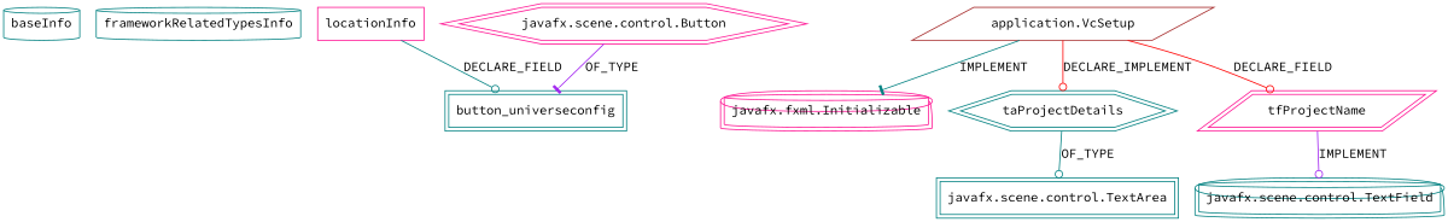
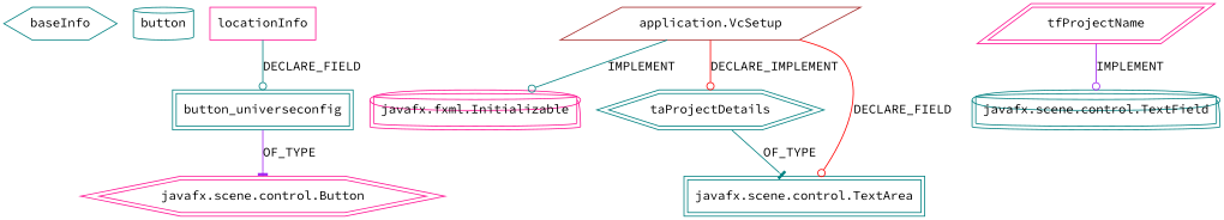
  digraph {
    fontname="Source Code Pro"
    node [color=teal fontname="Source Code Pro" shape=hexagon isFrameworkType=true peripheries=2]
    edge [arrowhead=odot color=teal fontname="Source Code Pro"]
-   baseInfo [category=extension_graph graphId=3675 isAnonymous=false possibleRelation=false shape=cylinder isFrameworkType="" peripheries=""]
-   frameworkRelatedTypesInfo [0="javafx.fxml.Initializable" shape=cylinder isFrameworkType="" peripheries=""]
+   baseInfo [category=extension_graph graphId=3675 isAnonymous=false possibleRelation=false isFrameworkType="" peripheries=""]
+   frameworkRelatedTypesInfo [0="javafx.fxml.Initializable" shape=cylinder label=button isFrameworkType="" peripheries=""]
    locationInfo [color=deeppink contextSignature=VcSetup filePath="/mrempala-sp/sp-master/src/application/VcSetup.java" graphId=3675 projectName="mrempala-sp" shape=box isFrameworkType="" peripheries=""]
    n4 [label=button_universeconfig shape=box vertexType=FIELD_DECLARATION]
    n5 [color=brown isFrameworkType=false label="application.VcSetup" shape=parallelogram vertexType=ROOT_CLIENT_CLASS_DECLARATION peripheries=""]
    n6 [color=deeppink label="javafx.fxml.Initializable" shape=cylinder vertexType=FRAMEWORK_INTERFACE_TYPE]
    n7 [label=taProjectDetails vertexType=FIELD_DECLARATION]
    n8 [color=deeppink label=tfProjectName shape=parallelogram vertexType=FIELD_DECLARATION]
    n9 [color=deeppink label="javafx.scene.control.Button" vertexType=FRAMEWORK_CLASS_TYPE]
    n10 [label="javafx.scene.control.TextArea" shape=box vertexType=FRAMEWORK_CLASS_TYPE]
    n11 [label="javafx.scene.control.TextField" shape=cylinder vertexType=FRAMEWORK_CLASS_TYPE]
    locationInfo -> n4 [label=DECLARE_FIELD]
-   n9 -> n4 [arrowhead=tee color=purple label=OF_TYPE]
-   n5 -> n6 [arrowhead=tee label=IMPLEMENT]
+   n4 -> n9 [arrowhead=tee color=purple label=OF_TYPE]
+   n5 -> n6 [label=IMPLEMENT]
    n5 -> n7 [color=red label=DECLARE_IMPLEMENT]
-   n5 -> n8 [color=red label=DECLARE_FIELD]
-   n7 -> n10 [label=OF_TYPE]
+   n5 -> n10 [color=red label=DECLARE_FIELD]
+   n7 -> n10 [arrowhead=tee label=OF_TYPE]
    n8 -> n11 [color=purple label=IMPLEMENT]
  }
